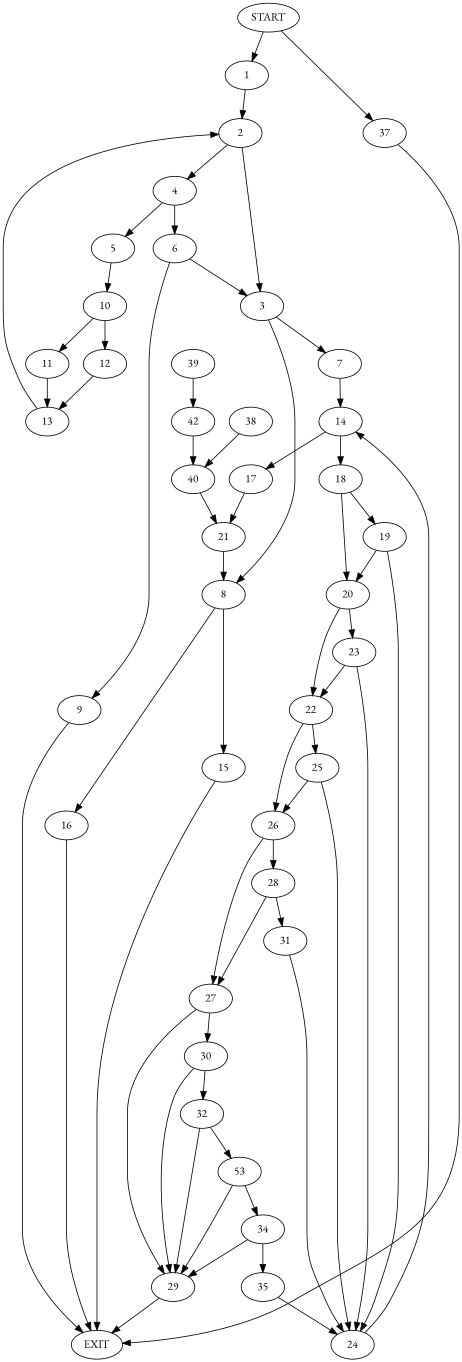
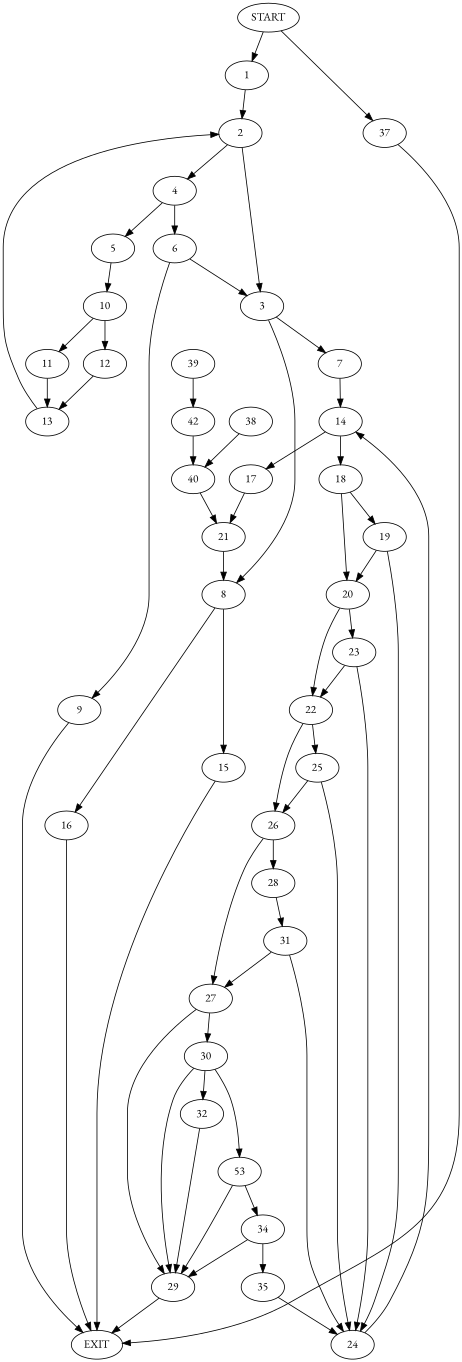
  digraph {
    fontname="EB Garamond"
    node [fontname="EB Garamond"]
    edge [fontname="EB Garamond"]
    n1 [label=START]
    1
    37
    2
    n5 [label=EXIT]
    3
    4
    7
    8
    5
    6
    14
    15
    16
    10
    9
    11
    12
    17
    18
    13
    21
    19
    20
    24
    22
    23
    25
    26
    27
    28
    29
    30
    31
    32
    n36 [label=53]
    34
    35
    38
    40
    39
    42
    n1 -> 1
    n1 -> 37
    1 -> 2
    37 -> n5
    2 -> 3
    2 -> 4
    3 -> 7
    3 -> 8
    4 -> 5
    4 -> 6
    7 -> 14
    8 -> 15
    8 -> 16
    5 -> 10
    6 -> 3
    6 -> 9
    14 -> 17
    14 -> 18
    15 -> n5
    16 -> n5
    10 -> 11
    10 -> 12
    9 -> n5
    11 -> 13
    12 -> 13
    17 -> 21
    18 -> 19
    18 -> 20
    13 -> 2
    21 -> 8
    19 -> 20
    19 -> 24
    20 -> 22
    20 -> 23
    24 -> 14
    22 -> 25
    22 -> 26
    23 -> 24
    23 -> 22
    25 -> 24
    25 -> 26
    26 -> 27
    26 -> 28
    27 -> 29
    27 -> 30
-   28 -> 27
+   31 -> 27
    28 -> 31
    29 -> n5
    30 -> 29
    30 -> 32
    31 -> 24
    32 -> 29
-   32 -> n36
+   30 -> n36
    n36 -> 29
    n36 -> 34
    34 -> 29
    34 -> 35
    35 -> 24
    38 -> 40
    40 -> 21
    39 -> 42
    42 -> 40
  }
